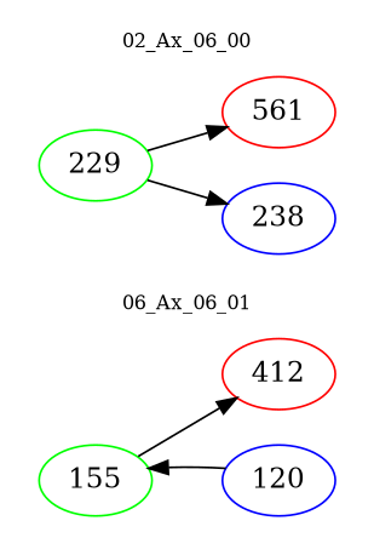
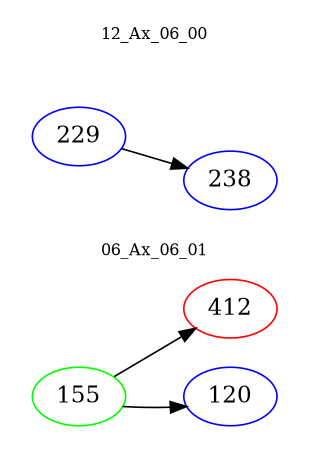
  digraph {
    rankdir=LR
    node [color=green]
    edge [color=black]
    n1 [label=155]
    n2 [color=blue label=120]
    n3 [color=red label=412]
-   n4 [label=229]
+   n4 [color=blue label=229]
    n5 [color=blue label=238]
-   n6 [color=red label=561]
    subgraph cluster_1 {
      color=white
      fontsize=10
      label="06_Ax_06_01"
      n1
      n2
      n3
    }
    subgraph cluster_2 {
      color=white
      fontsize=10
-     label="02_Ax_06_00"
+     label="12_Ax_06_00"
      n4
      n5
-     n6
    }
-   n2 -> n1
+   n1 -> n2
    n1 -> n3
    n4 -> n5
-   n4 -> n6
  }
